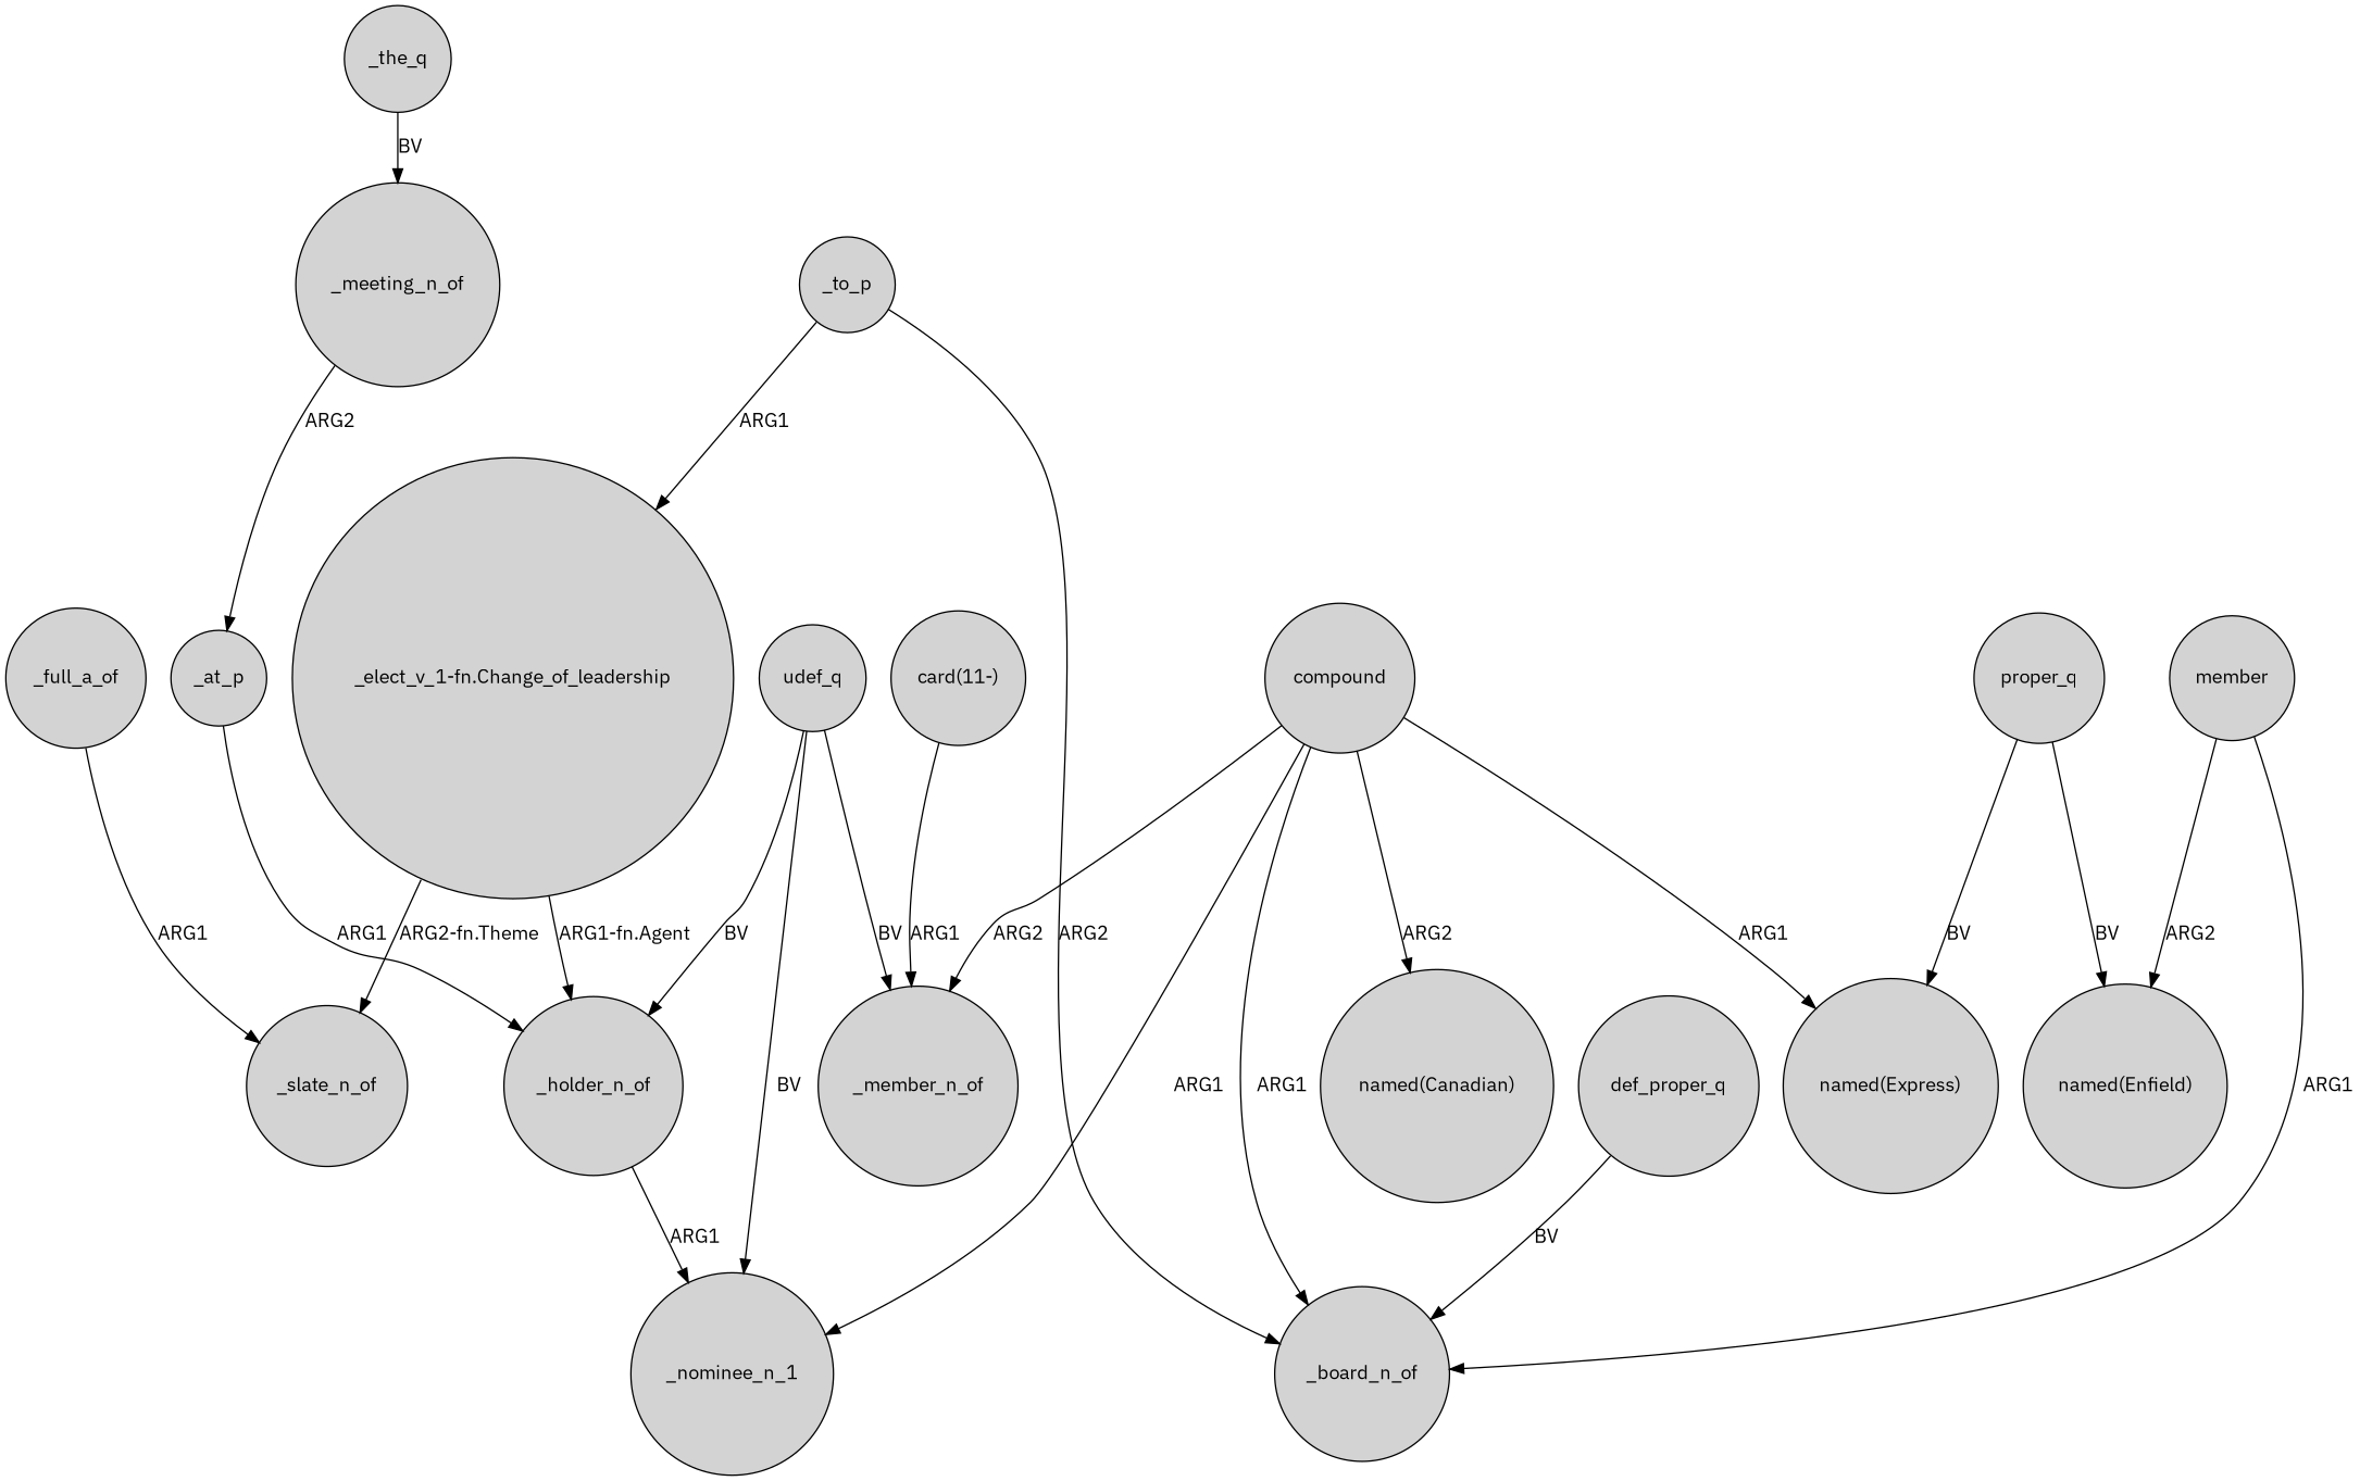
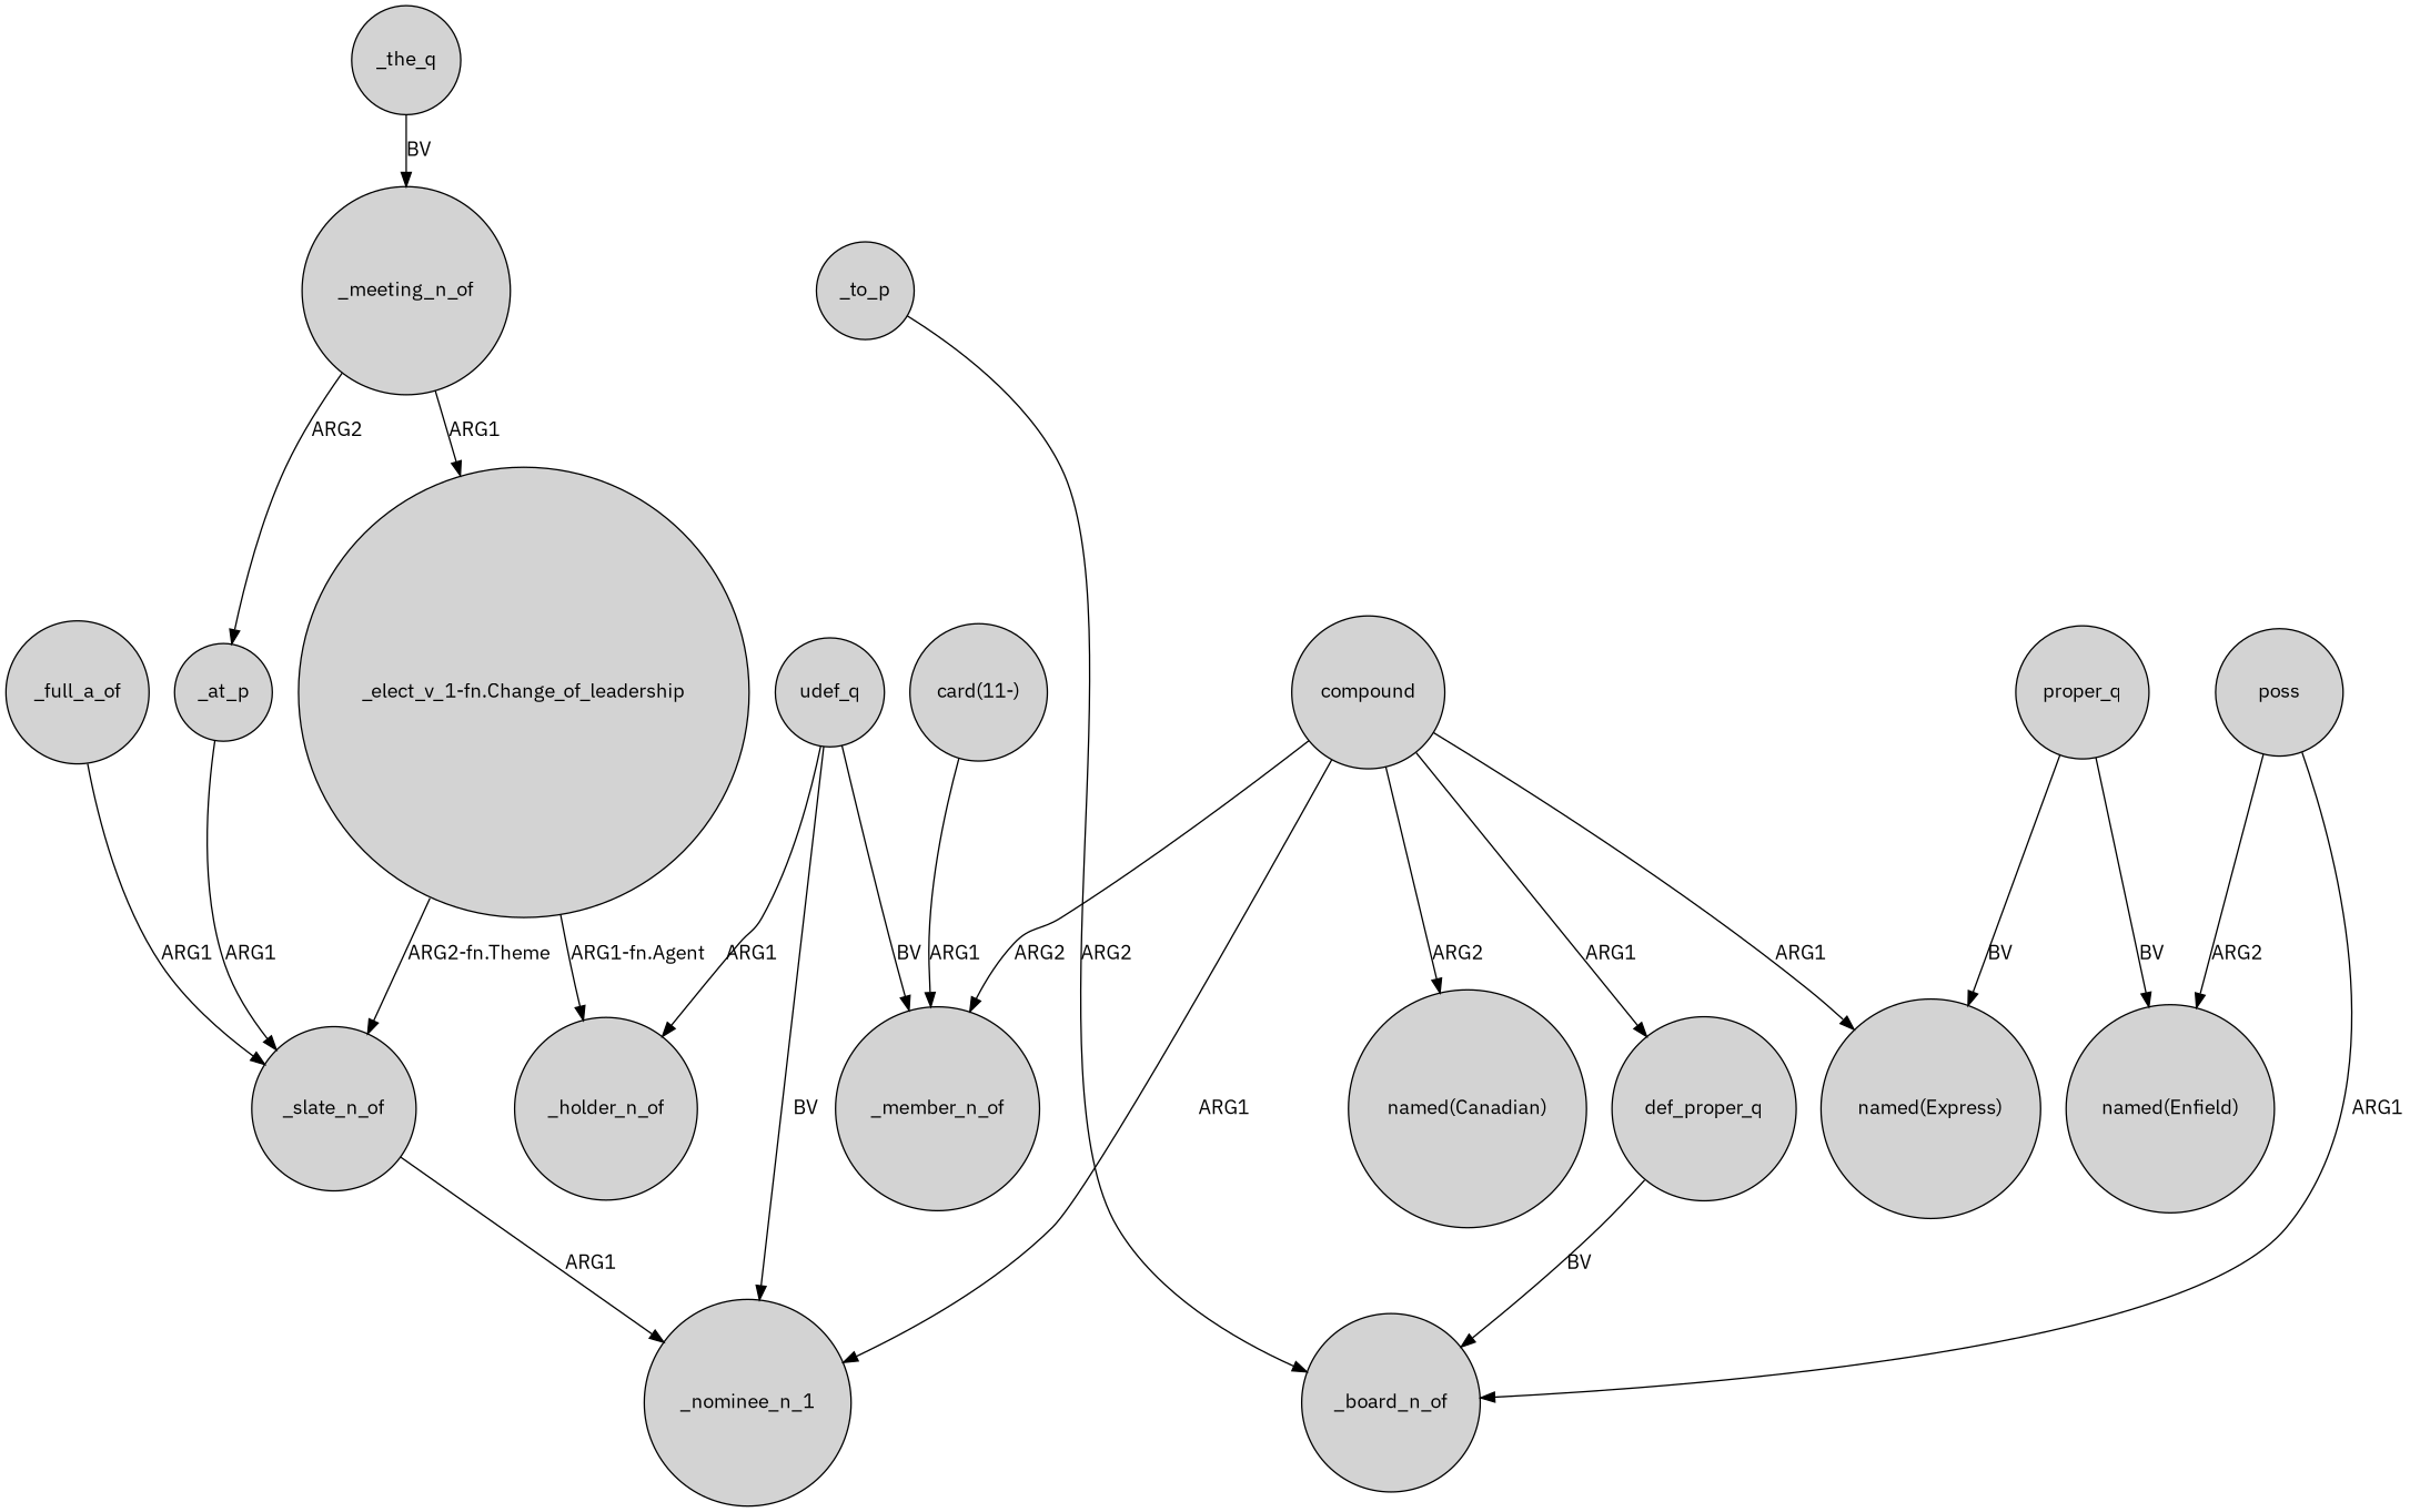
  digraph {
    fontname="IBM Plex Sans"
    node [fontname="IBM Plex Sans" shape=circle style=filled]
    edge [fontname="IBM Plex Sans"]
    compound
    _nominee_n_1
    _member_n_of
    _board_n_of
    "named(Express)"
    "named(Canadian)"
    "card(11-)"
    _to_p
    "_elect_v_1-fn.Change_of_leadership"
    _slate_n_of
    _holder_n_of
    _full_a_of
    proper_q
    "named(Enfield)"
    _the_q
    _meeting_n_of
    _at_p
-   poss [label=member]
+   poss
    n19 [label=def_proper_q]
    udef_q
    compound -> _nominee_n_1 [label=ARG1]
    compound -> _member_n_of [label=ARG2]
-   compound -> _board_n_of [label=ARG1]
+   compound -> n19 [label=ARG1]
    compound -> "named(Express)" [label=ARG1]
    compound -> "named(Canadian)" [label=ARG2]
    "card(11-)" -> _member_n_of [label=ARG1]
    _to_p -> _board_n_of [label=ARG2]
-   _to_p -> "_elect_v_1-fn.Change_of_leadership" [label=ARG1]
+   _meeting_n_of -> "_elect_v_1-fn.Change_of_leadership" [label=ARG1]
    "_elect_v_1-fn.Change_of_leadership" -> _slate_n_of [label="ARG2-fn.Theme"]
    "_elect_v_1-fn.Change_of_leadership" -> _holder_n_of [label="ARG1-fn.Agent"]
-   _holder_n_of -> _nominee_n_1 [label=ARG1]
+   _slate_n_of -> _nominee_n_1 [label=ARG1]
    _full_a_of -> _slate_n_of [label=ARG1]
    proper_q -> "named(Express)" [label=BV]
    proper_q -> "named(Enfield)" [label=BV]
    _the_q -> _meeting_n_of [label=BV]
    _meeting_n_of -> _at_p [label=ARG2]
-   _at_p -> _holder_n_of [label=ARG1]
+   _at_p -> _slate_n_of [label=ARG1]
    poss -> _board_n_of [label=ARG1]
    poss -> "named(Enfield)" [label=ARG2]
    n19 -> _board_n_of [label=BV]
    udef_q -> _nominee_n_1 [label=BV]
    udef_q -> _member_n_of [label=BV]
-   udef_q -> _holder_n_of [label=BV]
+   udef_q -> _holder_n_of [label=ARG1]
  }
